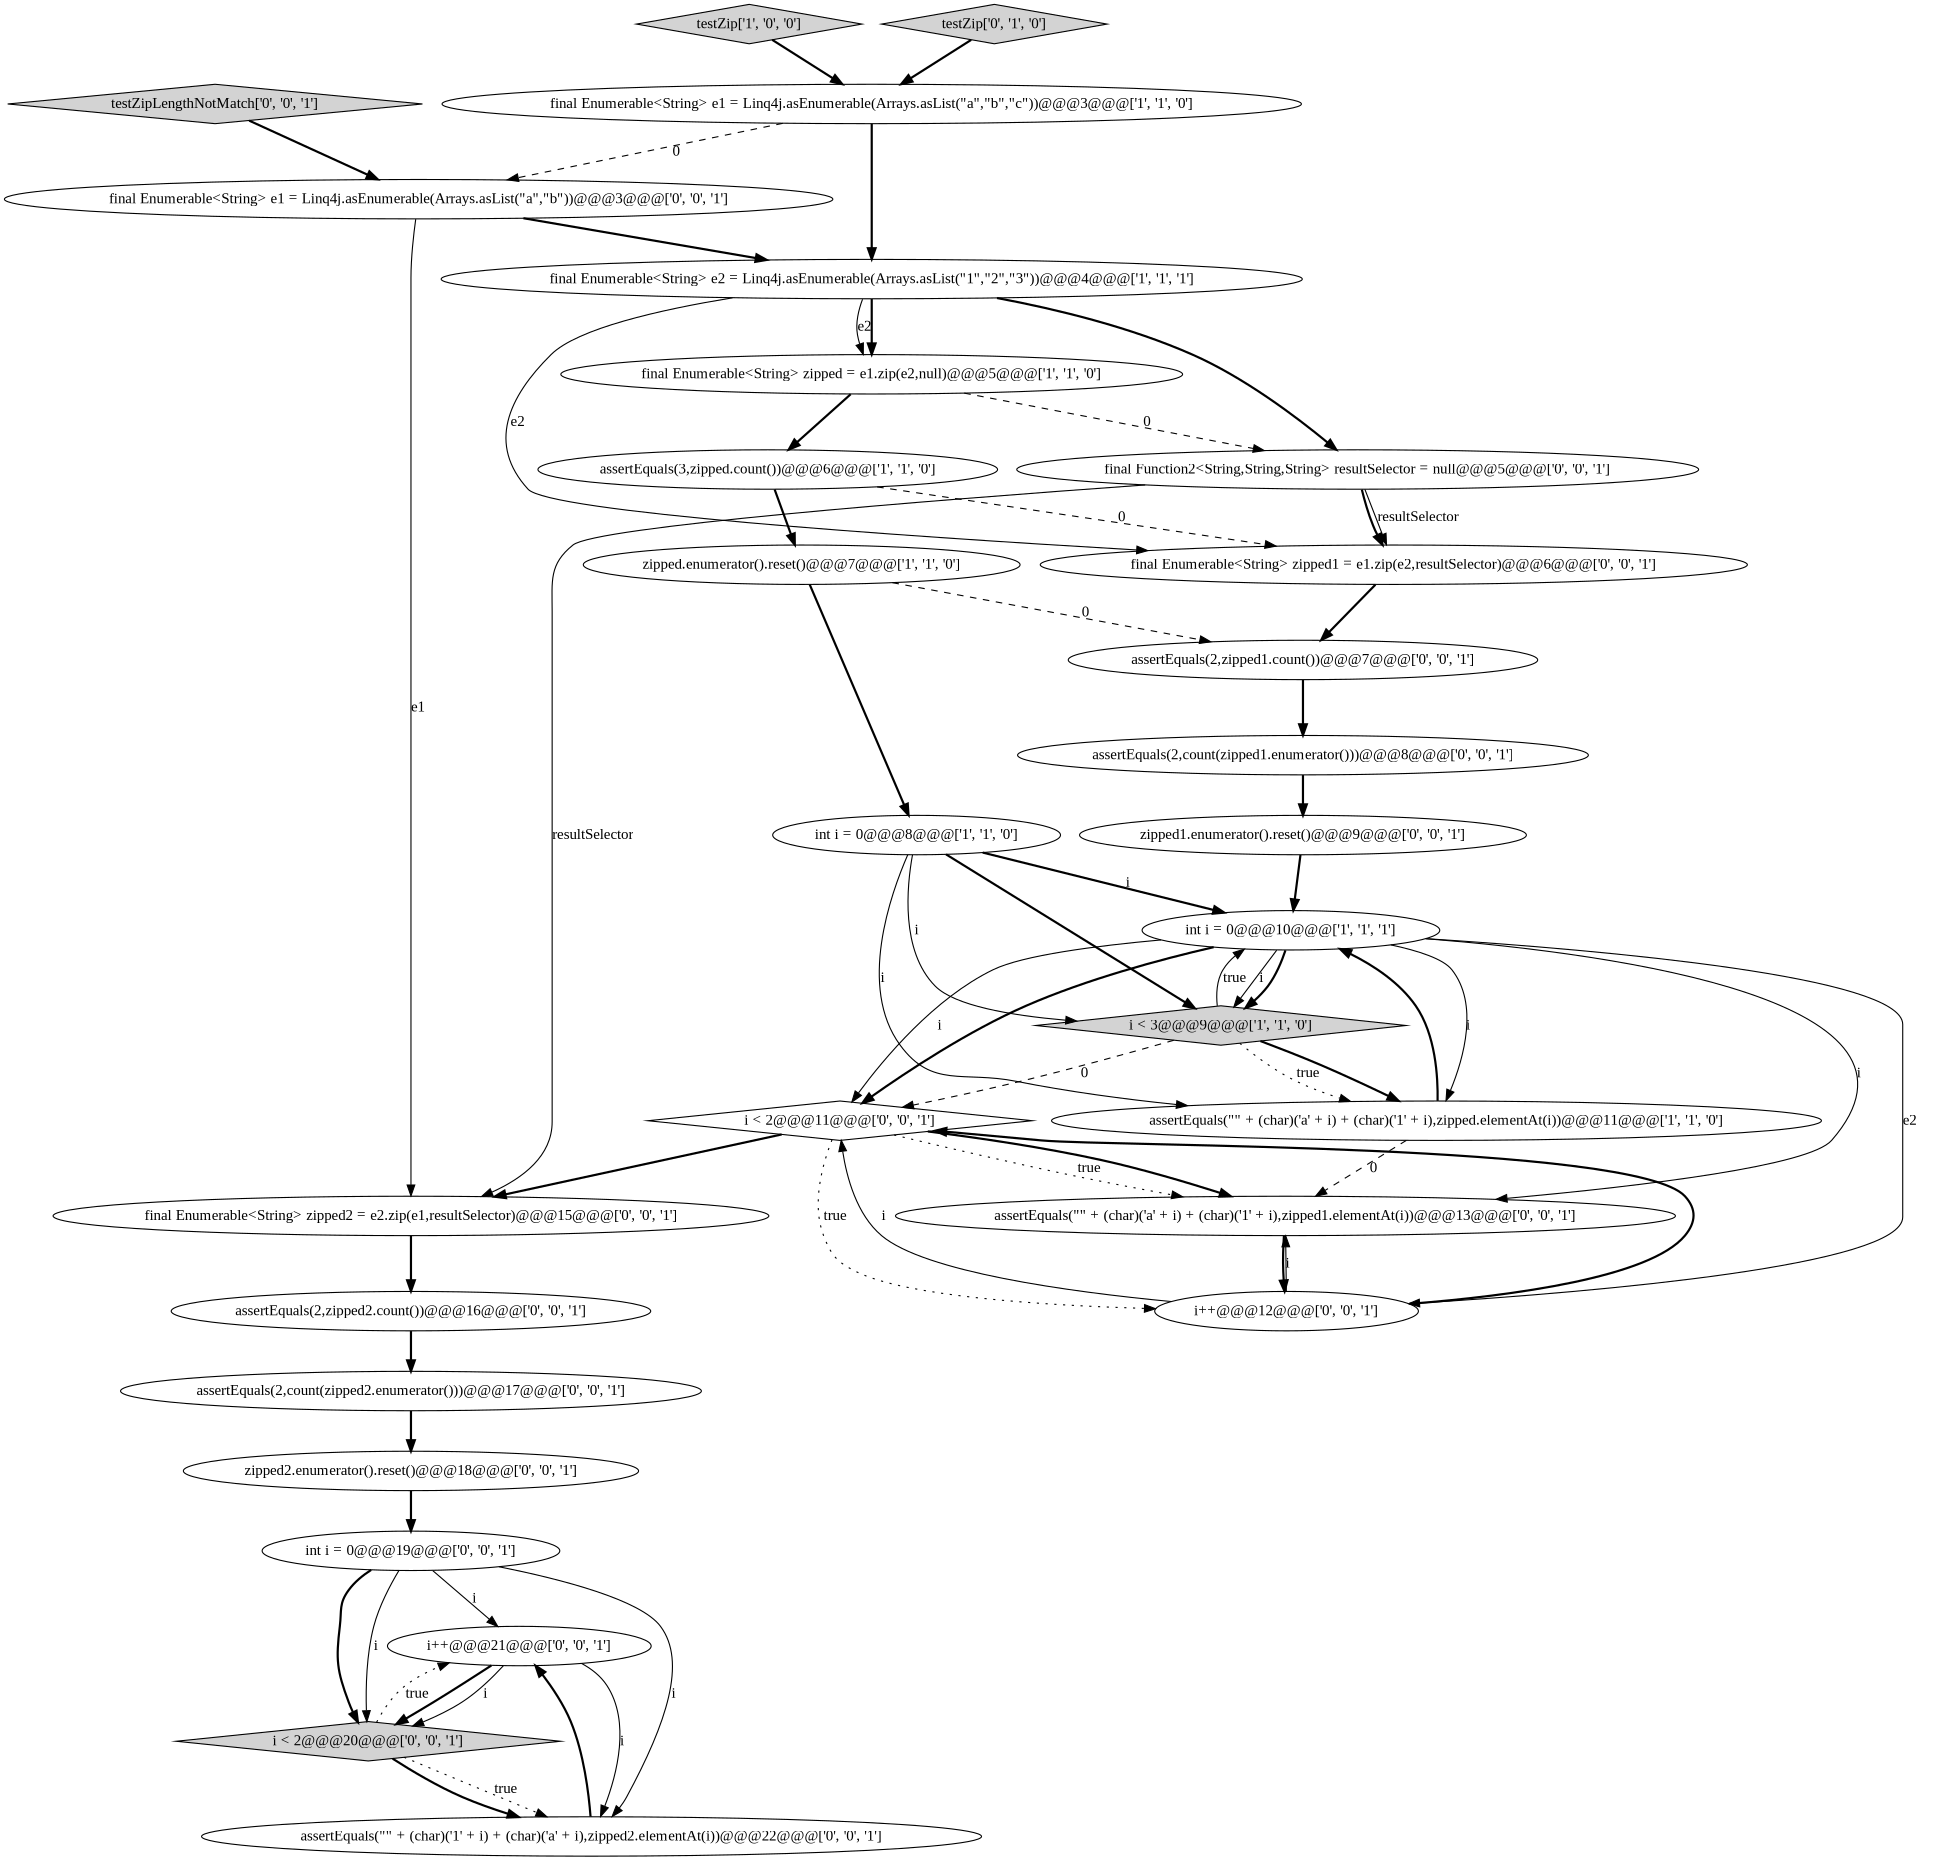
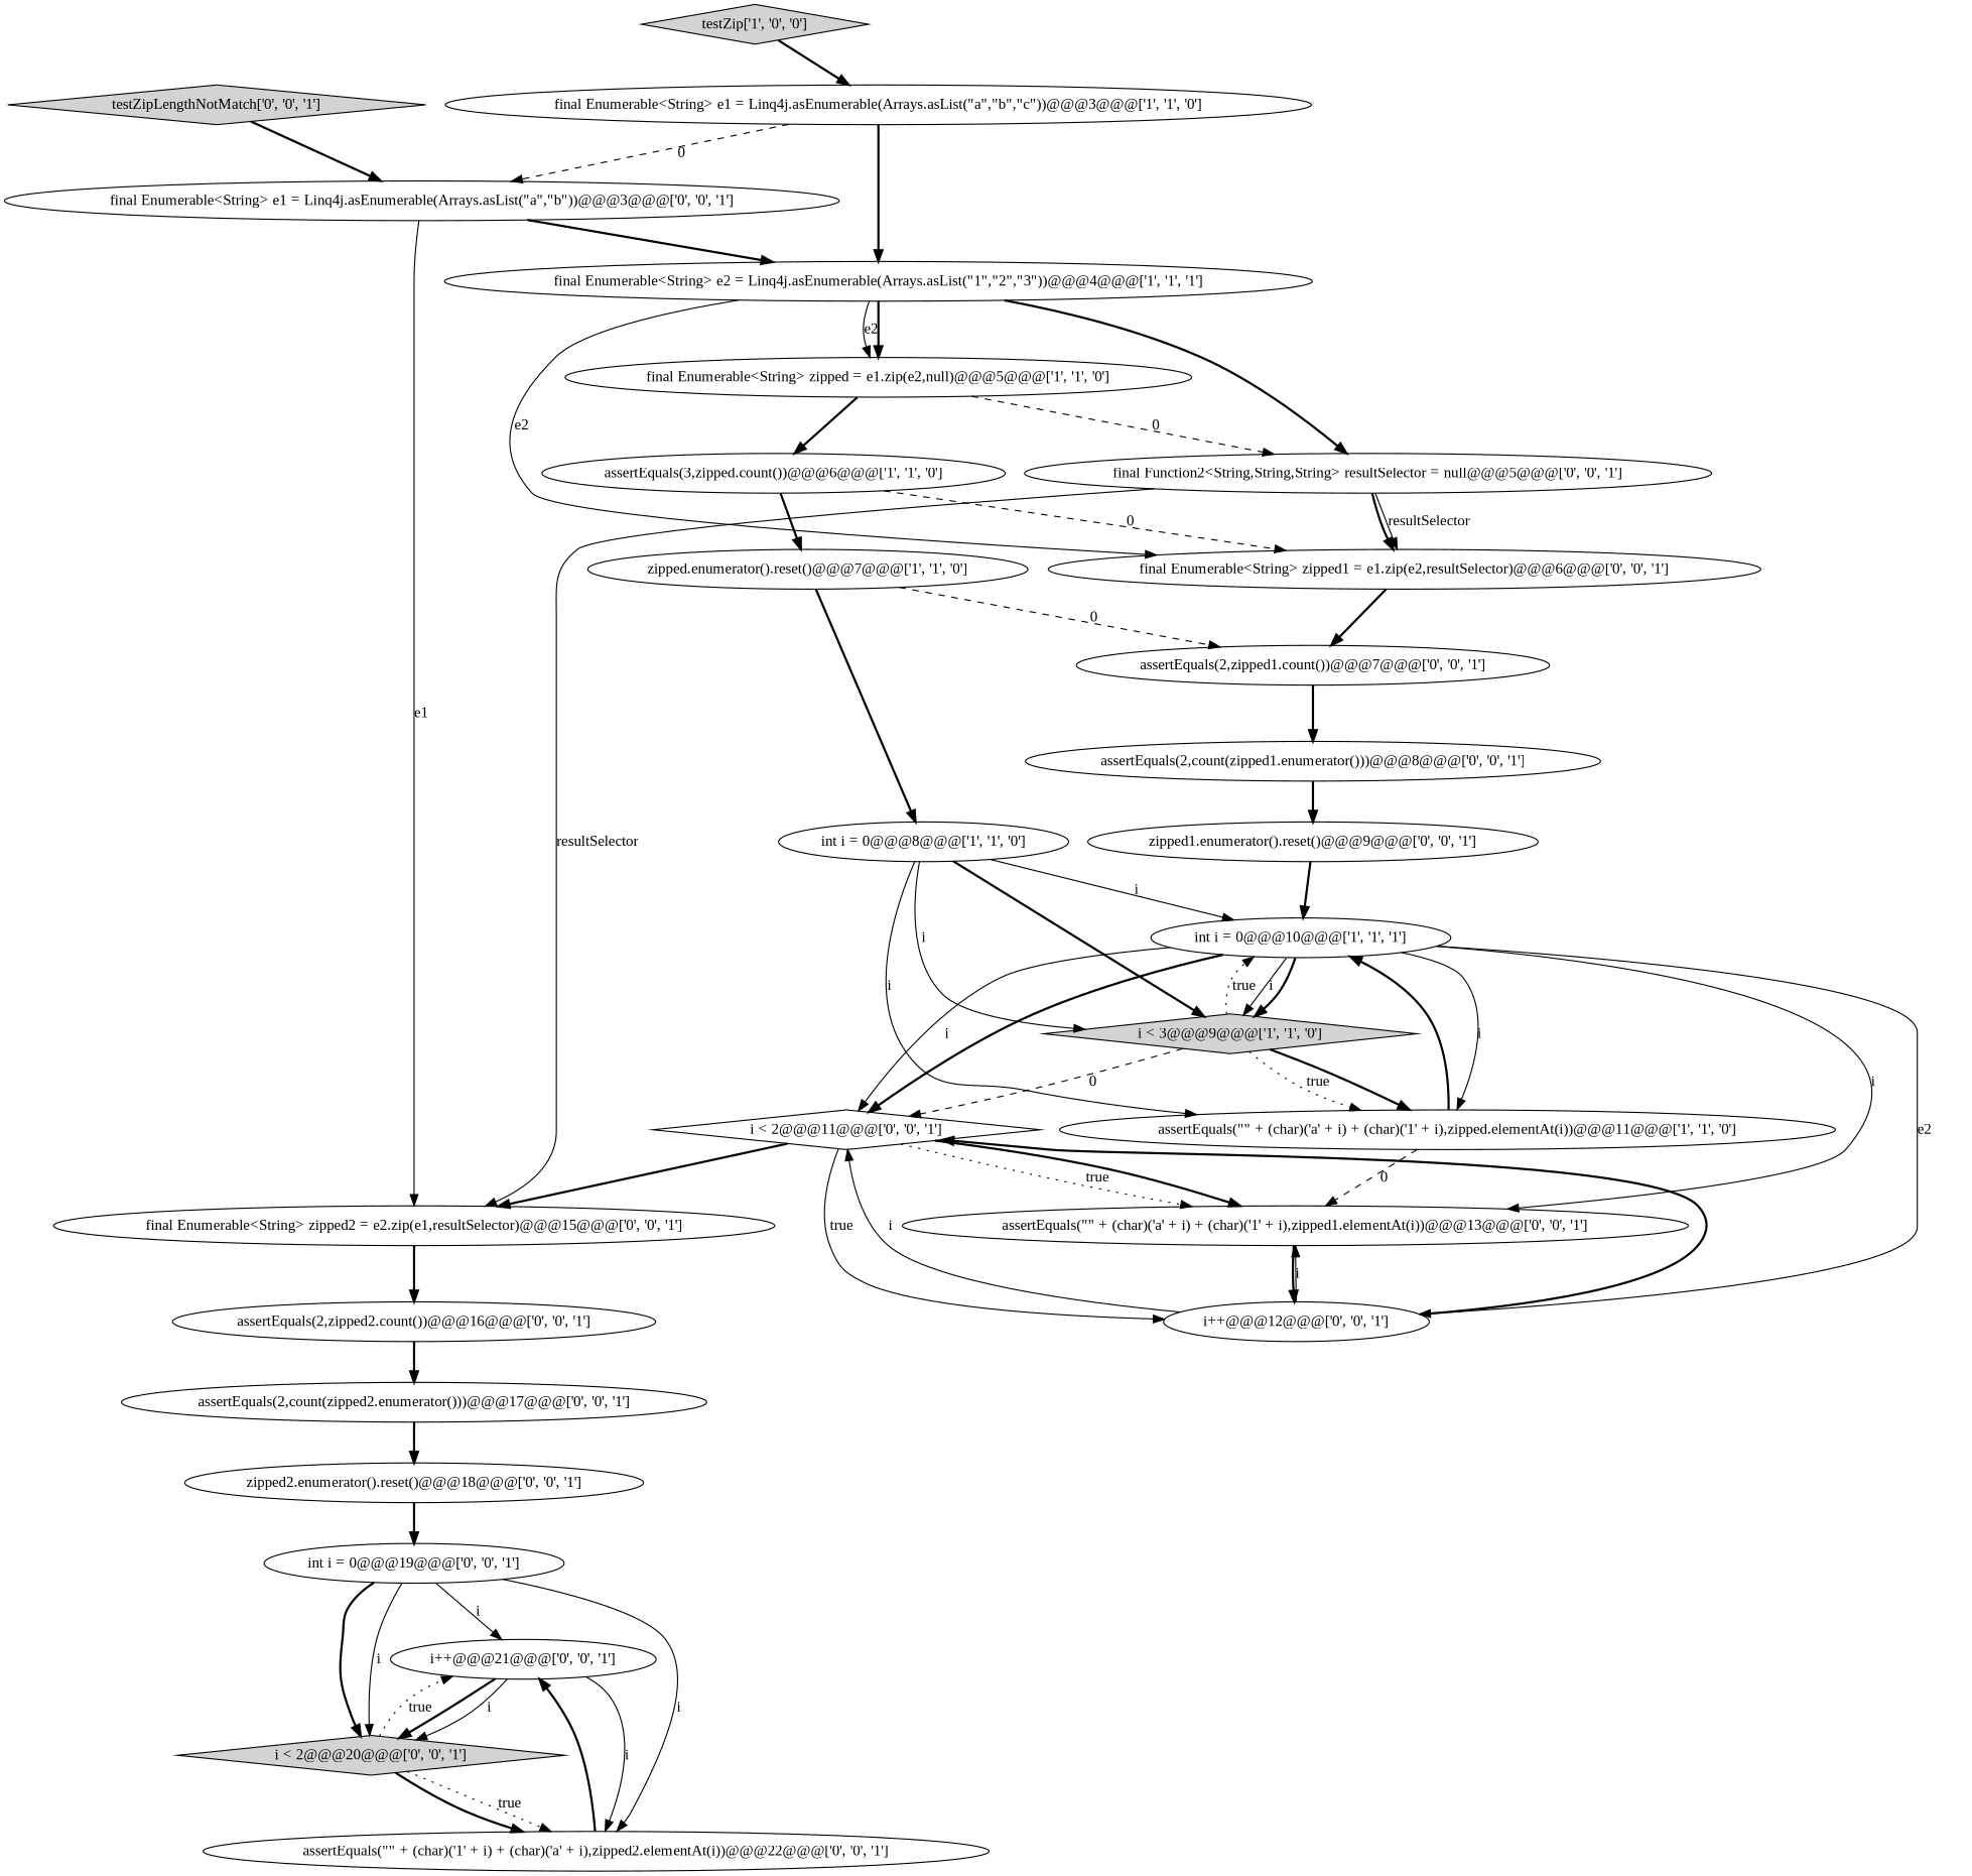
  digraph {
    fontname="Liberation Serif"
    node [fillcolor=white fontname="Liberation Serif" shape=ellipse style=filled]
    edge [fontname="Liberation Serif" style=bold]
    n1 [label="int i = 0@@@19@@@['0', '0', '1']"]
    n2 [label="i++@@@21@@@['0', '0', '1']"]
    n3 [label="assertEquals(\"\" + (char)('1' + i) + (char)('a' + i),zipped2.elementAt(i))@@@22@@@['0', '0', '1']"]
    n4 [fillcolor=lightgray label="i < 2@@@20@@@['0', '0', '1']" shape=diamond]
    n5 [label="assertEquals(2,count(zipped2.enumerator()))@@@17@@@['0', '0', '1']"]
    n6 [label="zipped2.enumerator().reset()@@@18@@@['0', '0', '1']"]
    n7 [label="int i = 0@@@10@@@['1', '1', '1']"]
    n8 [label="assertEquals(\"\" + (char)('a' + i) + (char)('1' + i),zipped.elementAt(i))@@@11@@@['1', '1', '0']"]
    n9 [label="i < 2@@@11@@@['0', '0', '1']" shape=diamond]
    n10 [label="assertEquals(\"\" + (char)('a' + i) + (char)('1' + i),zipped1.elementAt(i))@@@13@@@['0', '0', '1']"]
    n11 [label="i++@@@12@@@['0', '0', '1']"]
    n12 [fillcolor=lightgray label="i < 3@@@9@@@['1', '1', '0']" shape=diamond]
    n13 [label="final Enumerable<String> zipped2 = e2.zip(e1,resultSelector)@@@15@@@['0', '0', '1']"]
    n14 [fillcolor=lightgray label="testZip['1', '0', '0']" shape=diamond]
    n15 [label="final Enumerable<String> e1 = Linq4j.asEnumerable(Arrays.asList(\"a\",\"b\",\"c\"))@@@3@@@['1', '1', '0']"]
    n16 [label="final Enumerable<String> e1 = Linq4j.asEnumerable(Arrays.asList(\"a\",\"b\"))@@@3@@@['0', '0', '1']"]
    n17 [label="final Enumerable<String> e2 = Linq4j.asEnumerable(Arrays.asList(\"1\",\"2\",\"3\"))@@@4@@@['1', '1', '1']"]
    n18 [label="assertEquals(2,zipped2.count())@@@16@@@['0', '0', '1']"]
    n19 [label="final Enumerable<String> zipped = e1.zip(e2,null)@@@5@@@['1', '1', '0']"]
    n20 [label="final Function2<String,String,String> resultSelector = null@@@5@@@['0', '0', '1']"]
    n21 [label="final Enumerable<String> zipped1 = e1.zip(e2,resultSelector)@@@6@@@['0', '0', '1']"]
    n22 [label="assertEquals(3,zipped.count())@@@6@@@['1', '1', '0']"]
    n23 [label="zipped.enumerator().reset()@@@7@@@['1', '1', '0']"]
    n24 [label="assertEquals(2,zipped1.count())@@@7@@@['0', '0', '1']"]
-   n25 [fillcolor=lightgray label="testZip['0', '1', '0']" shape=diamond]
    n26 [label="assertEquals(2,count(zipped1.enumerator()))@@@8@@@['0', '0', '1']"]
    n27 [label="zipped1.enumerator().reset()@@@9@@@['0', '0', '1']"]
    n28 [fillcolor=lightgray label="testZipLengthNotMatch['0', '0', '1']" shape=diamond]
    n29 [label="int i = 0@@@8@@@['1', '1', '0']"]
    n1 -> n2 [label=i style=solid]
    n1 -> n3 [label=i style=solid]
    n1 -> n4
    n1 -> n4 [label=i style=solid]
    n2 -> n3 [label=i style=solid]
    n2 -> n4
    n2 -> n4 [label=i style=solid]
    n3 -> n2
    n4 -> n2 [label=true style=dotted]
    n4 -> n3 [label=true style=dotted]
    n4 -> n3
    n5 -> n6
    n6 -> n1
    n7 -> n8 [label=i style=solid]
    n7 -> n9 [label=i style=solid]
    n7 -> n9
    n7 -> n10 [label=i style=solid]
    n7 -> n11 [label=e2 style=solid]
    n7 -> n12 [label=i style=solid]
    n7 -> n12
    n8 -> n7
    n8 -> n10 [label=0 style=dashed]
    n9 -> n10 [label=true style=dotted]
    n9 -> n10
-   n9 -> n11 [label=true style=dotted]
+   n9 -> n11 [label=true style=solid]
    n9 -> n13
    n10 -> n11
    n11 -> n9 [label=i style=solid]
    n11 -> n9
    n11 -> n10 [label=i style=solid]
-   n12 -> n7 [label=true style=solid]
+   n12 -> n7 [label=true style=dotted]
    n12 -> n8 [label=true style=dotted]
    n12 -> n8
    n12 -> n9 [label=0 style=dashed]
    n13 -> n18
    n14 -> n15
    n15 -> n16 [label=0 style=dashed]
    n15 -> n17
    n16 -> n13 [label=e1 style=solid]
    n16 -> n17
    n17 -> n19 [label=e2 style=solid]
    n17 -> n19
    n17 -> n20
    n17 -> n21 [label=e2 style=solid]
    n18 -> n5
    n19 -> n20 [label=0 style=dashed]
    n19 -> n22
    n20 -> n13 [label=resultSelector style=solid]
    n20 -> n21
    n20 -> n21 [label=resultSelector style=solid]
    n21 -> n24
    n22 -> n21 [label=0 style=dashed]
    n22 -> n23
    n23 -> n24 [label=0 style=dashed]
    n23 -> n29
    n24 -> n26
-   n25 -> n15
    n26 -> n27
    n27 -> n7
    n28 -> n16
-   n29 -> n7 [label=i]
+   n29 -> n7 [label=i style=solid]
    n29 -> n8 [label=i style=solid]
    n29 -> n12 [label=i style=solid]
    n29 -> n12
  }
